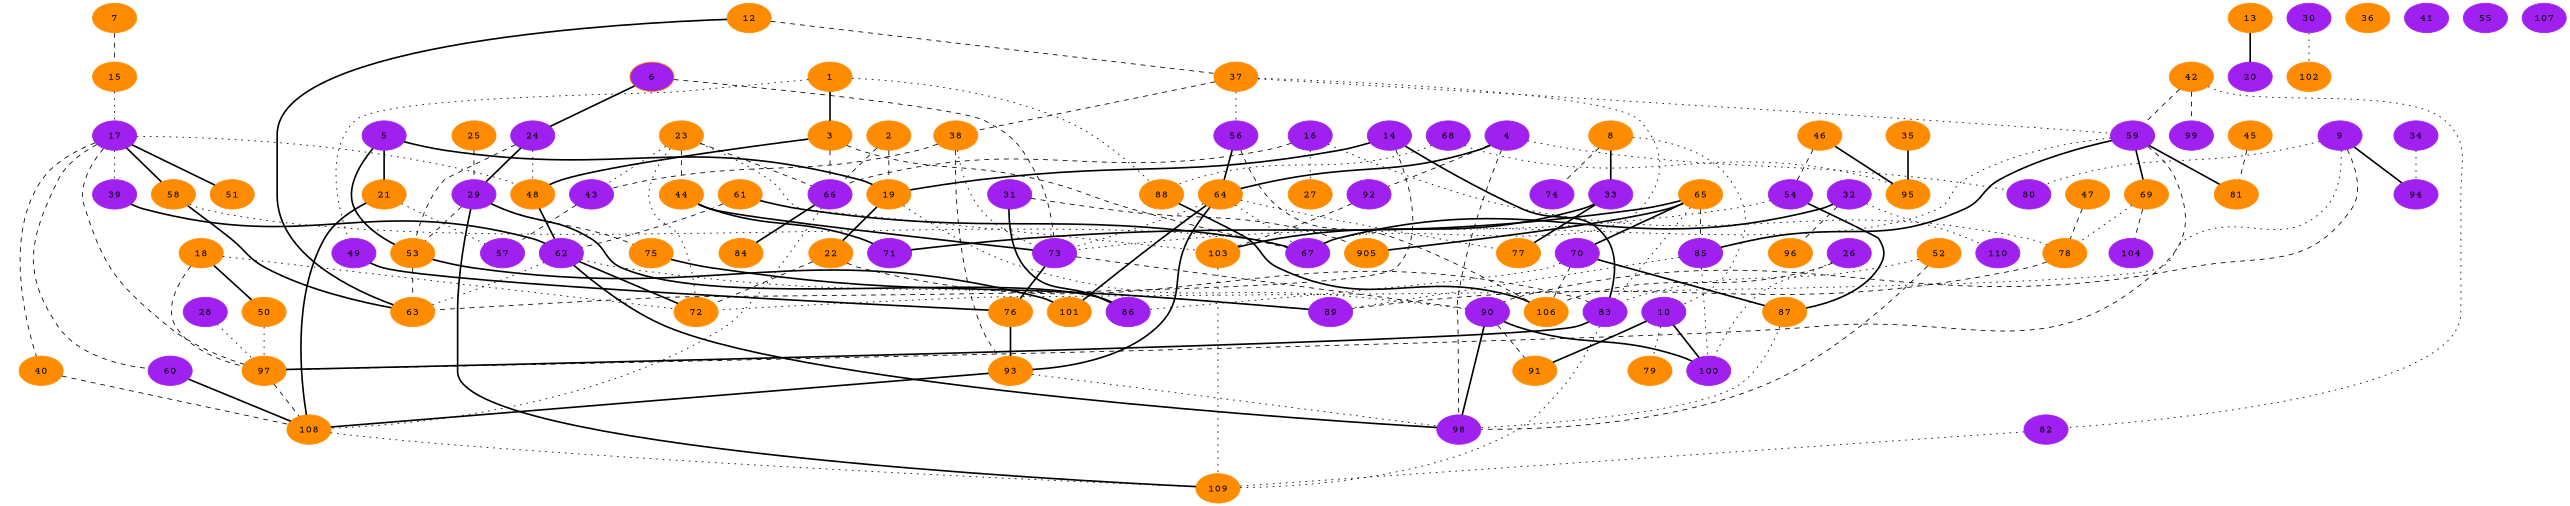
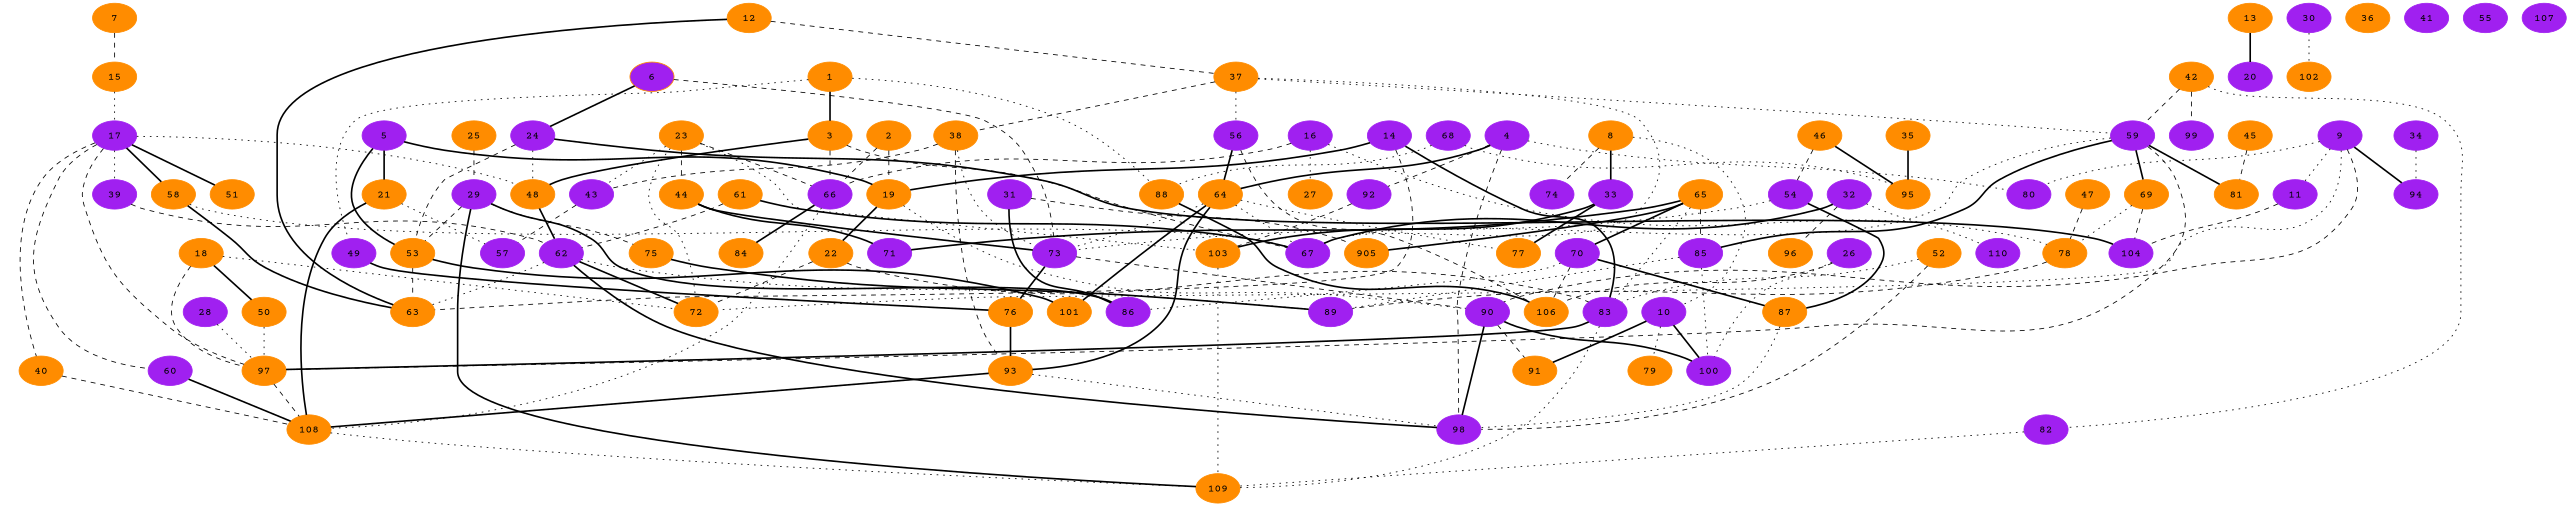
  graph {
    fontname="Courier Prime"
    node [color=darkorange fontname="Courier Prime" style=filled]
    edge [fontname="Courier Prime" style=bold]
    1
    3
    49 [color=purple]
    88
    66 [color=purple]
    48
    67 [color=purple]
    76
    106
    2
    19
    90 [color=purple]
    22
    108
    84
    62 [color=purple]
    4 [color=purple]
    64
    80 [color=purple]
    92 [color=purple]
    98 [color=purple]
    73 [color=purple]
    77
    93
    101
    103
    5 [color=purple]
    21
    53
    57 [color=purple]
    63
    6 [fillcolor=purple]
    24 [color=purple]
    104 [color=purple]
    7
    15
    17 [color=purple]
    10 [color=purple]
    8
    33 [color=purple]
    74 [color=purple]
    79
    91
    100 [color=purple]
    9 [color=purple]
+   11 [color=purple]
    72
    94 [color=purple]
    12
    37
    38
    56 [color=purple]
    59 [color=purple]
    20 [color=purple]
    13
    14 [color=purple]
    83 [color=purple]
    97
    109
    39 [color=purple]
    40
    51
    58
    60 [color=purple]
    16 [color=purple]
    27
    78
    89 [color=purple]
    18
    50
    23
    43 [color=purple]
    44
    71 [color=purple]
    29 [color=purple]
    25
    75
    86 [color=purple]
    26 [color=purple]
    28 [color=purple]
    30 [color=purple]
    102
    31 [color=purple]
    n84 [label=905]
    32 [color=purple]
    96
    110 [color=purple]
    34 [color=purple]
    35
    95
    36
    81
    69
    85 [color=purple]
    41 [color=purple]
    42
    82 [color=purple]
    99 [color=purple]
    45
    46
    54 [color=purple]
    87
    47
    52
    55 [color=purple]
    61
    65
    70 [color=purple]
    68 [color=purple]
    107 [color=purple]
    1 -- 3
    1 -- 49 [style=dotted]
    1 -- 88 [style=dotted]
    3 -- 66 [style=dashed]
    3 -- 48
    3 -- 67 [style=dashed]
    49 -- 76
    88 -- 106
    66 -- 108 [style=dotted]
    66 -- 84
    48 -- 62
    76 -- 93
    2 -- 66 [style=dashed]
    2 -- 19 [style=dashed]
    19 -- 90 [style=dotted]
    19 -- 22
    90 -- 98
    90 -- 91 [style=dashed]
    90 -- 100
    22 -- 72 [style=dashed]
    22 -- 83 [style=dashed]
    108 -- 109 [style=dotted]
    62 -- 98
    62 -- 63 [style=dotted]
    62 -- 72
    62 -- 89 [style=dotted]
    4 -- 64
    4 -- 80 [style=dotted]
    4 -- 92 [style=dashed]
    4 -- 98 [style=dashed]
    64 -- 67 [style=dotted]
    64 -- 73 [style=dotted]
    64 -- 77 [style=dotted]
    64 -- 93
    64 -- 101
    92 -- 103 [style=dashed]
    73 -- 76
    73 -- 90 [style=dashed]
    93 -- 108
    93 -- 98 [style=dotted]
    103 -- 109 [style=dotted]
    5 -- 19
    5 -- 21
    5 -- 53
    21 -- 108
    21 -- 57 [style=dotted]
    53 -- 101
    53 -- 63 [style=dashed]
    6 -- 73 [style=dashed]
    6 -- 24
    24 -- 48 [style=dotted]
    24 -- 53 [style=dashed]
-   24 -- 29
+   24 -- 104
    7 -- 15 [style=dashed]
    15 -- 17 [style=dotted]
    17 -- 48 [style=dotted]
    17 -- 97 [style=dashed]
    17 -- 39 [style=dotted]
    17 -- 40 [style=dashed]
    17 -- 51
    17 -- 58
    17 -- 60 [style=dashed]
    10 -- 79 [style=dotted]
    10 -- 91
    10 -- 100
    8 -- 10 [style=dotted]
    8 -- 33
    8 -- 74 [style=dashed]
    33 -- 77
    33 -- 103
    9 -- 90 [style=dashed]
    9 -- 80 [style=dotted]
+   9 -- 11 [style=dotted]
    9 -- 72 [style=dotted]
    9 -- 94
+   11 -- 104 [style=dashed]
    12 -- 63
    12 -- 37 [style=dashed]
    37 -- 67 [style=dotted]
    37 -- 38 [style=dashed]
    37 -- 56 [style=dotted]
    37 -- 59 [style=dotted]
    38 -- 73 [style=dotted]
    38 -- 93 [style=dashed]
    38 -- 43 [style=dashed]
    56 -- 106 [style=dashed]
    56 -- 64
    59 -- 67 [style=dotted]
    59 -- 97 [style=dashed]
    59 -- 81
    59 -- 69
    59 -- 85
    13 -- 20
    14 -- 19
    14 -- 63 [style=dashed]
    14 -- 83
    83 -- 97
    83 -- 109 [style=dotted]
    97 -- 108 [style=dashed]
-   39 -- 62
+   39 -- 62 [style=dashed]
    40 -- 108 [style=dashed]
    58 -- 67 [style=dotted]
    58 -- 63
    60 -- 108
    16 -- 66 [style=dashed]
    16 -- 27 [style=dotted]
    16 -- 78 [style=dotted]
    78 -- 89 [style=dashed]
    18 -- 72 [style=dotted]
    18 -- 97 [style=dashed]
    18 -- 50
    50 -- 97 [style=dotted]
    23 -- 66 [style=dashed]
    23 -- 103 [style=dotted]
    23 -- 72 [style=dotted]
    23 -- 43 [style=dotted]
    23 -- 44 [style=dashed]
    43 -- 57 [style=dashed]
    44 -- 73
    44 -- 71
    29 -- 53 [style=dashed]
    29 -- 109
    29 -- 75 [style=dashed]
    29 -- 86
    25 -- 29 [style=dashed]
    75 -- 89
    26 -- 106 [style=dashed]
    26 -- 100 [style=dotted]
    28 -- 97 [style=dotted]
    30 -- 102 [style=dotted]
    31 -- 86
    31 -- n84 [style=dashed]
    32 -- 67
    32 -- 96 [style=dashed]
    32 -- 110 [style=dotted]
    34 -- 94 [style=dotted]
    35 -- 95
    69 -- 104 [style=dashed]
    69 -- 78 [style=dotted]
    85 -- 100 [style=dotted]
    85 -- 89 [style=dotted]
    42 -- 59 [style=dashed]
    42 -- 82 [style=dotted]
    42 -- 99 [style=dashed]
    82 -- 109 [style=dotted]
    45 -- 81 [style=dashed]
    46 -- 95
    46 -- 54 [style=dashed]
    54 -- 73 [style=dotted]
    54 -- 87
    87 -- 98 [style=dotted]
    47 -- 78 [style=dashed]
    52 -- 98 [style=dashed]
    52 -- 83 [style=dotted]
    61 -- 67
    61 -- 62 [style=dashed]
    65 -- 83 [style=dotted]
    65 -- 71
    65 -- n84
    65 -- 85 [style=dashed]
    65 -- 70
    70 -- 106 [style=dashed]
    70 -- 86 [style=dotted]
    70 -- 87
    68 -- 88 [style=dotted]
    68 -- 95 [style=dotted]
  }
